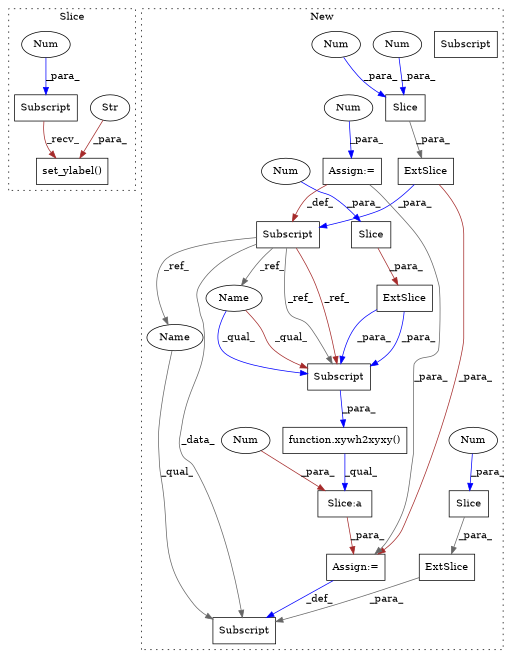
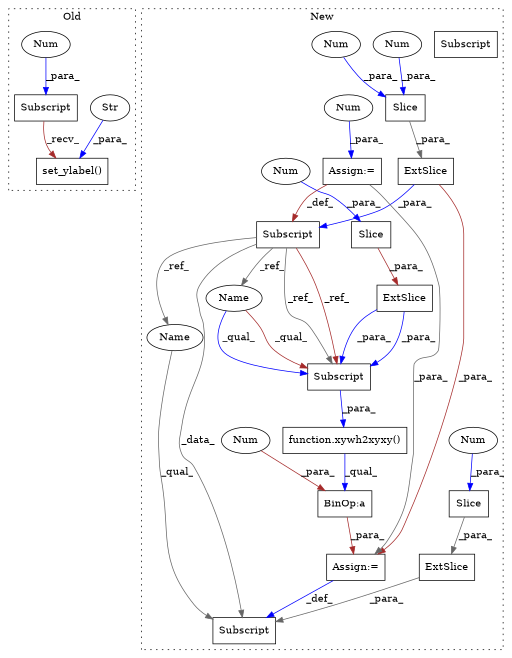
  digraph {
    node [a=76 l=1 s=10672 shape=box]
    edge [color=blue]
    n1 [a=75 l="17,1" label="set_ylabel()" s="10417,10437"]
    n2 [a=63 l="5,0" label=Subscript s="10417,0"]
    n3 [a=66 l=3 label=Str s=10434 shape=ellipse]
    n4 [label=Num s=10420 shape=ellipse]
    n5 [a=85 l=6 label=ExtSlice s=10627]
-   n6 [a=82 l=3 label="Slice:a" s=10702]
+   n6 [a=82 l=3 label="BinOp:a" s=10702]
    n7 [a=63 l="13,0" label=Subscript s="10662,0"]
    n8 [a=80 label=Slice]
    n9 [a=63 l="14,0" label=Subscript s="10627,0"]
    n10 [a=80 label=Slice s=10637]
    n11 [a=63 l="13,0" label=Subscript s="10688,0"]
    n12 [a=85 l=6 label=ExtSlice s=10688]
    n13 [a=80 label=Slice s=10698]
    n14 [a=85 l=6 label=ExtSlice s=10662]
    n15 [a=75 l="10,1" label="function.xywh2xyxy()" s="10678,10701"]
    n16 [label=Num s=10698 shape=ellipse]
    n17 [label=Num s=10637 shape=ellipse]
    n18 [label=Num shape=ellipse]
    n19 [l=4 label=Num s=10705 shape=ellipse]
    n20 [label=Num s=10639 shape=ellipse]
    n21 [a=68 l=3 label="Assign:=" s=10641]
    n22 [l=3 label=Num s=10644 shape=ellipse]
    n23 [a=68 l=3 label="Assign:=" s=10675]
    n24 [a=63 l="13,0" label=Subscript s="10688,0"]
    n25 [a=87 l=6 label=Name s=10688 shape=ellipse]
    n26 [a=87 l=6 label=Name s=10662 shape=ellipse]
    subgraph cluster_1 {
-     label=Slice
+     label=Old
      style=dotted
      n1
      n2
      n3
      n4
    }
    subgraph cluster_2 {
      label=New
      style=dotted
      n5
      n6
      n7
      n8
      n9
      n10
      n11
      n12
      n13
      n14
      n15
      n16
      n17
      n18
      n19
      n20
      n21
      n22
      n23
      n24
      n25
      n26
    }
    n2 -> n1 [color=brown label=_recv_]
-   n3 -> n1 [color=brown label=_para_]
+   n3 -> n1 [label=_para_]
    n4 -> n2 [label=_para_]
    n5 -> n9 [label=_para_]
    n5 -> n23 [color=brown label=_para_]
    n6 -> n23 [color=brown label=_para_]
    n8 -> n14 [color=gray40 label=_para_]
    n9 -> n7 [color=gray40 label=_data_]
    n9 -> n24 [color=brown label=_ref_]
    n9 -> n24 [color=gray40 label=_ref_]
    n9 -> n25 [color=gray40 label=_ref_]
    n9 -> n26 [color=gray40 label=_ref_]
    n10 -> n5 [color=gray40 label=_para_]
    n12 -> n24 [label=_para_]
    n12 -> n24 [label=_para_]
    n13 -> n12 [color=brown label=_para_]
    n14 -> n7 [color=gray40 label=_para_]
    n15 -> n6 [label=_qual_]
    n16 -> n13 [label=_para_]
    n17 -> n10 [label=_para_]
    n18 -> n8 [label=_para_]
    n19 -> n6 [color=brown label=_para_]
    n20 -> n10 [label=_para_]
    n21 -> n9 [color=brown label=_def_]
    n21 -> n23 [color=gray40 label=_para_]
    n22 -> n21 [label=_para_]
    n23 -> n7 [label=_def_]
    n24 -> n15 [label=_para_]
    n25 -> n24 [color=brown label=_qual_]
    n25 -> n24 [label=_qual_]
    n26 -> n7 [color=gray40 label=_qual_]
  }
